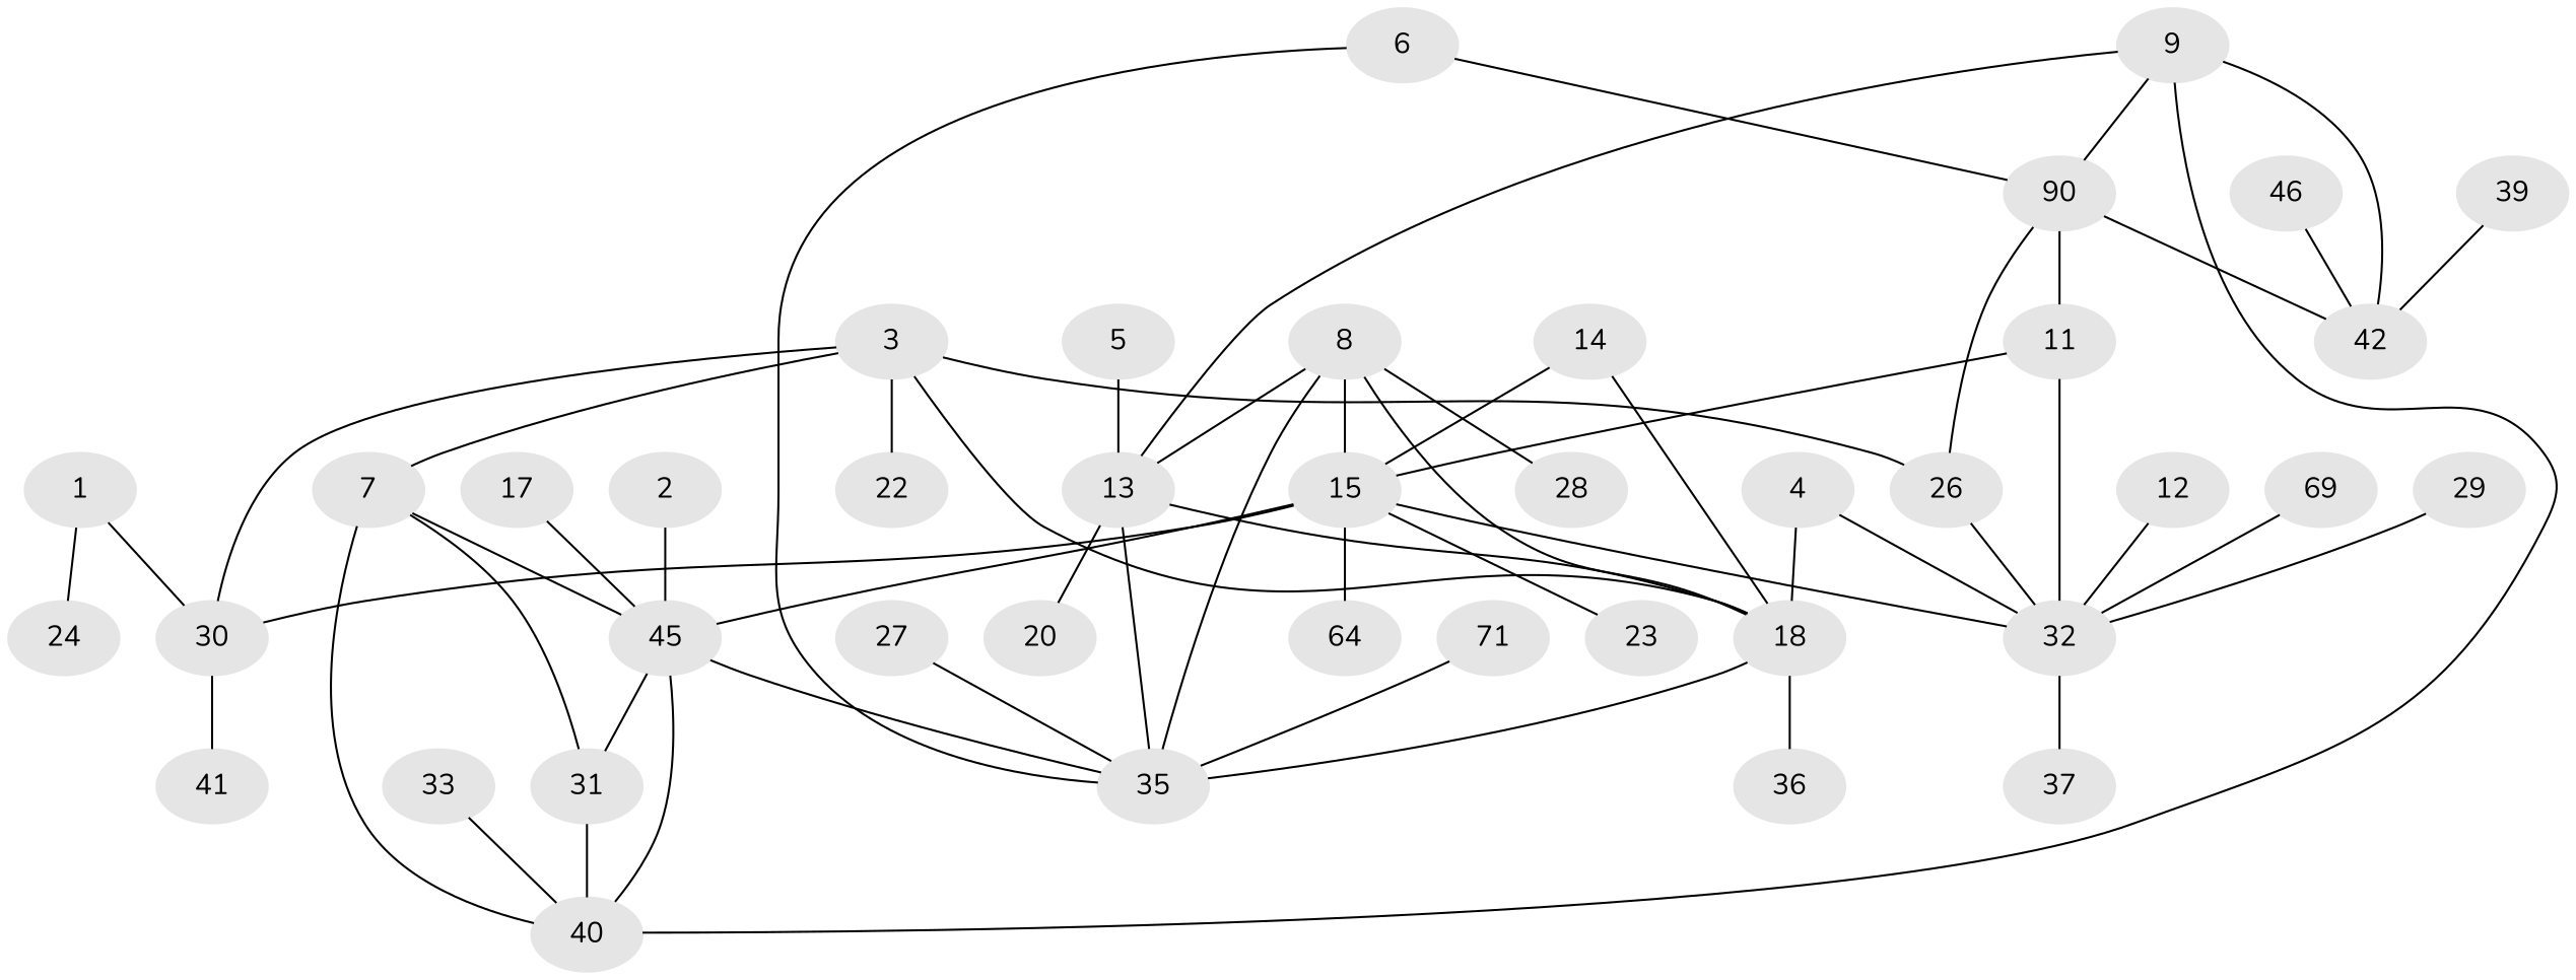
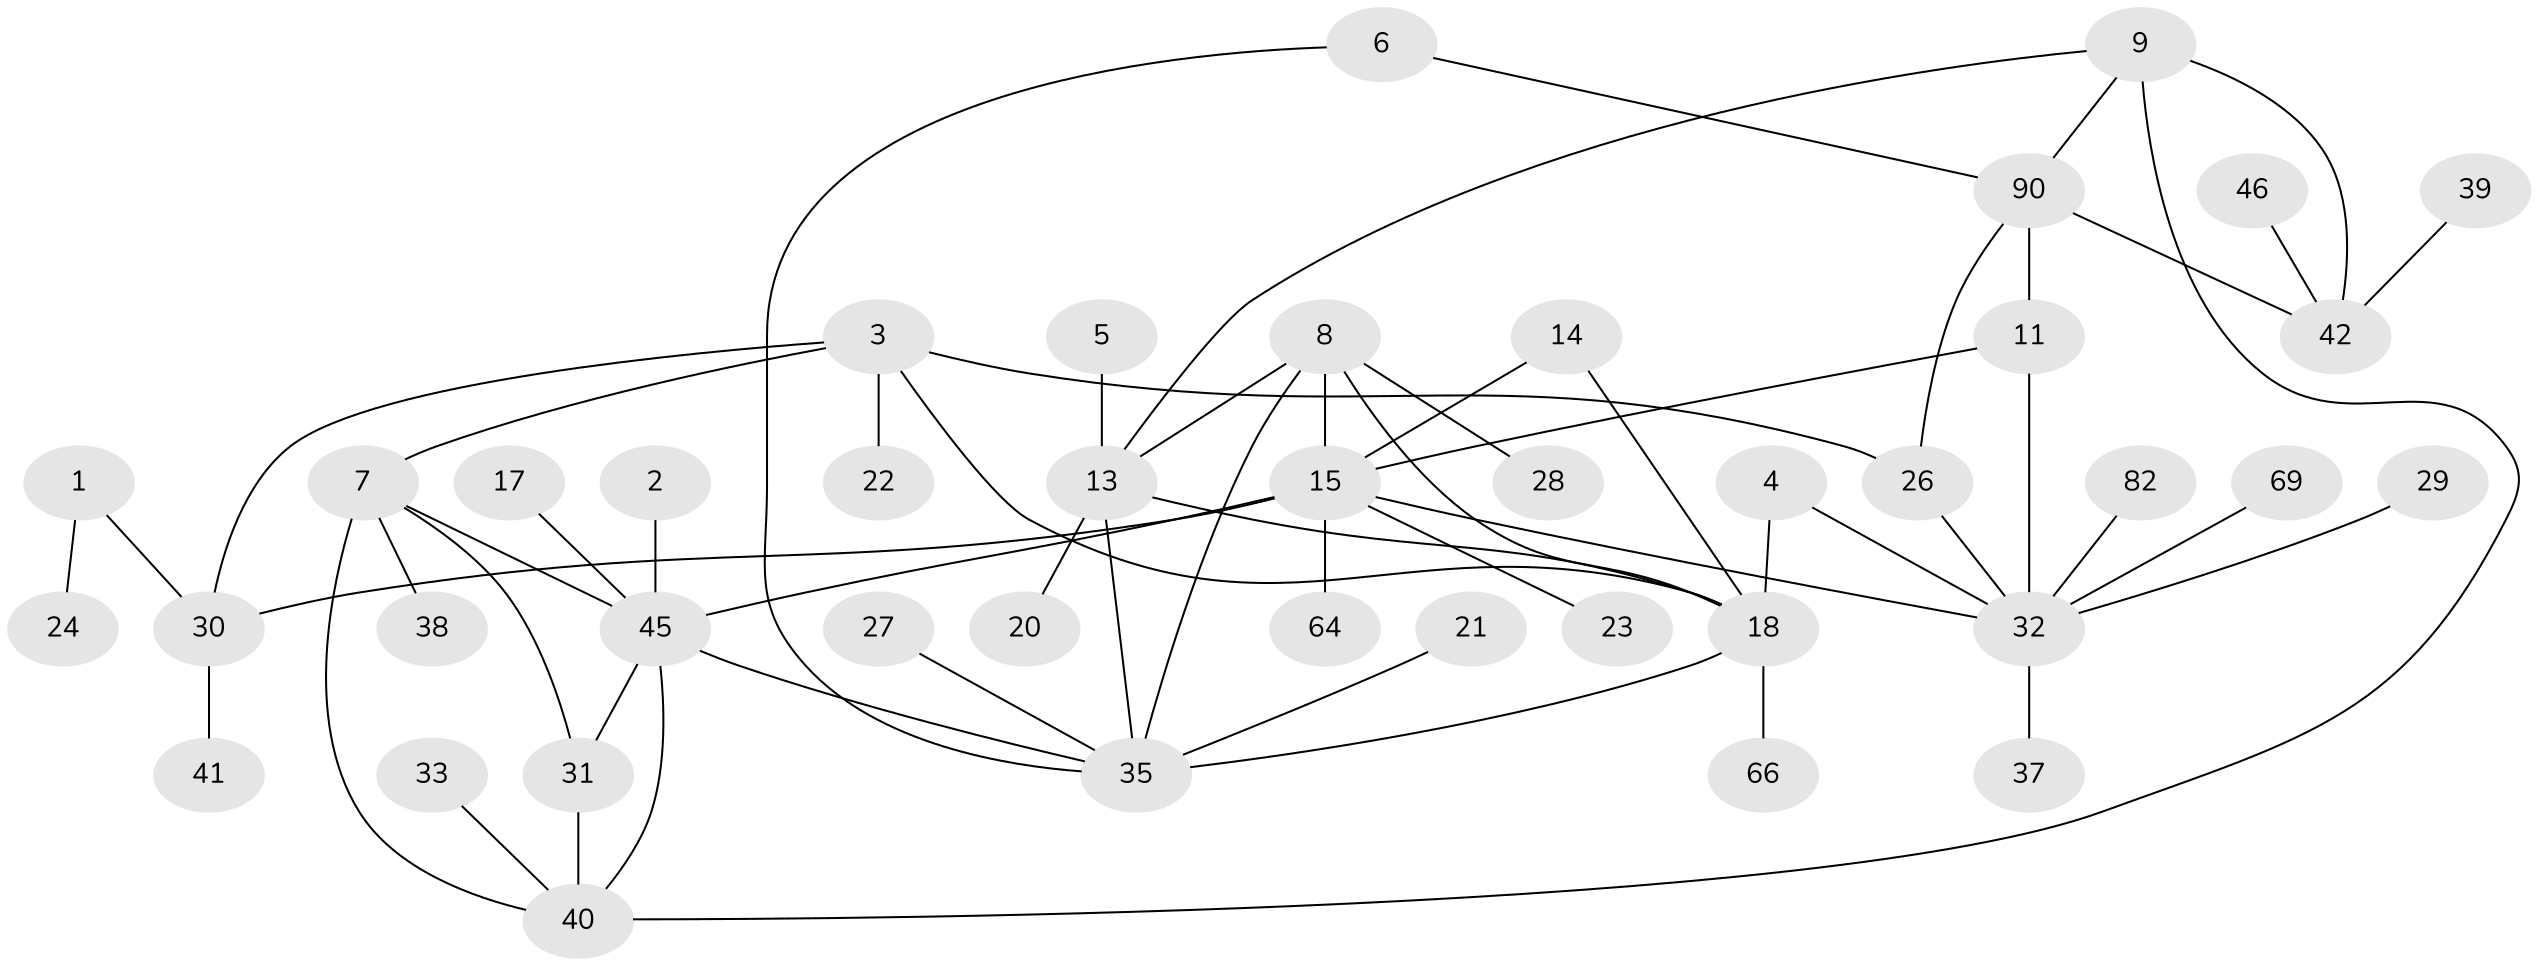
  graph {
    fontname=Nunito
    node [color=gray90 fontname=Nunito style=filled]
    edge [fontname=Nunito weight=1.0]
    1
    24
    30
    41
    n5 [label=45]
    2
    35
    31
    40
    3
    7
    18
    22
    26
-   36
+   38
+   36 [label=66]
    32
    4
    37
    5
    13
    20
    n23 [label=90]
    6
    42
    11
    8
    15
    28
    23
    n31 [label=64]
    9
-   12
+   12 [label=82]
    14
    n35 [label=46]
    17
    n37 [label=69]
-   21 [label=71]
+   21
    27
    29
    33
    39
    1 -- 24
    1 -- 30
    30 -- 41
    n5 -- 35
    n5 -- 31
    n5 -- 40
    2 -- n5
    31 -- 40
    3 -- 30 [weight=2.0]
    3 -- 7
    3 -- 18
    3 -- 22
    3 -- 26
    7 -- n5
    7 -- 31
    7 -- 40
+   7 -- 38
    18 -- 35
    18 -- 36
    26 -- 32
    32 -- 37
    4 -- 18
    4 -- 32
    5 -- 13
    13 -- 35
    13 -- 18
    13 -- 20
    n23 -- 26
    n23 -- 42 [weight=2.0]
    n23 -- 11
    6 -- 35
    6 -- n23
    11 -- 32 [weight=2.0]
    11 -- 15
    8 -- 35
    8 -- 18
    8 -- 13
    8 -- 15
    8 -- 28
    15 -- 30
    15 -- n5
    15 -- 32 [weight=2.0]
    15 -- 23
    15 -- n31
    9 -- 40
    9 -- 13
    9 -- n23
    9 -- 42 [weight=2.0]
    12 -- 32
    14 -- 18
    14 -- 15
    n35 -- 42
    17 -- n5
    n37 -- 32
    21 -- 35
    27 -- 35
    29 -- 32
    33 -- 40
    39 -- 42
  }
